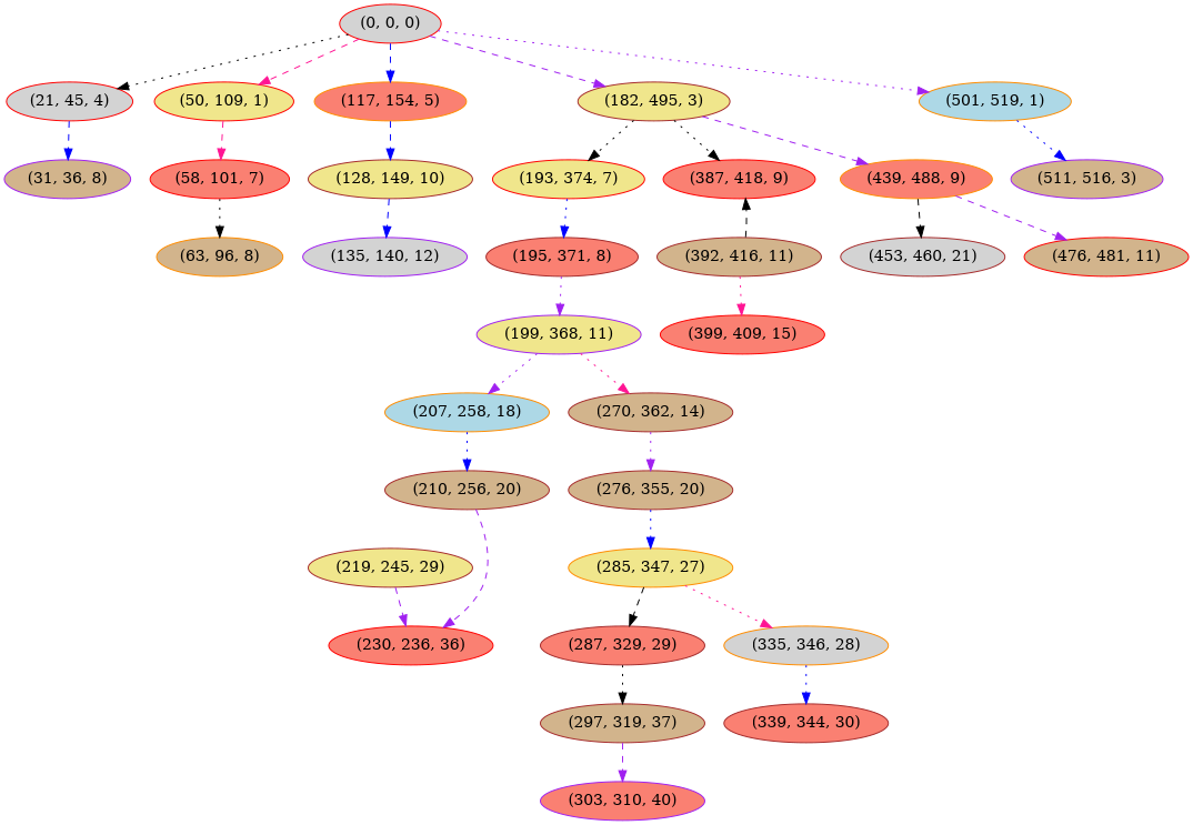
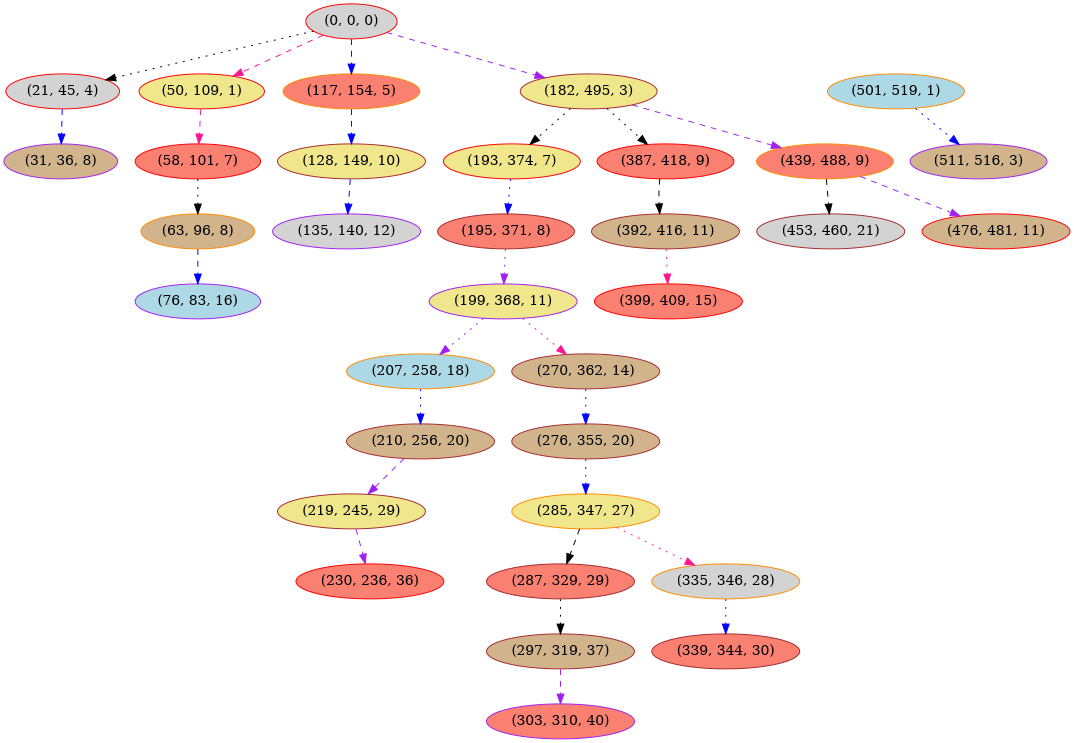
  digraph {
    node [color=brown fillcolor=salmon style=filled]
    edge [color=blue style=dotted]
    "(0, 0, 0)" [color=red fillcolor=lightgrey]
    "(21, 45, 4)" [color=red fillcolor=lightgrey]
    "(50, 109, 1)" [color=red fillcolor=khaki]
    "(117, 154, 5)" [color=darkorange]
    "(182, 495, 3)" [fillcolor=khaki]
    "(501, 519, 1)" [color=darkorange fillcolor=lightblue]
    "(31, 36, 8)" [color=purple fillcolor=tan]
    "(58, 101, 7)" [color=red]
    "(128, 149, 10)" [fillcolor=khaki]
    "(193, 374, 7)" [color=red fillcolor=khaki]
    "(387, 418, 9)" [color=red]
    "(439, 488, 9)" [color=darkorange]
    "(511, 516, 3)" [color=purple fillcolor=tan]
    "(63, 96, 8)" [color=darkorange fillcolor=tan]
+   "(76, 83, 16)" [color=purple fillcolor=lightblue]
    "(135, 140, 12)" [color=purple fillcolor=lightgrey]
    "(195, 371, 8)"
    "(392, 416, 11)" [fillcolor=tan]
    "(453, 460, 21)" [fillcolor=lightgrey]
    "(476, 481, 11)" [color=red fillcolor=tan]
    "(199, 368, 11)" [color=purple fillcolor=khaki]
    "(207, 258, 18)" [color=darkorange fillcolor=lightblue]
    "(270, 362, 14)" [fillcolor=tan]
    "(210, 256, 20)" [fillcolor=tan]
    "(276, 355, 20)" [fillcolor=tan]
    "(219, 245, 29)" [fillcolor=khaki]
    "(230, 236, 36)" [color=red]
    "(285, 347, 27)" [color=darkorange fillcolor=khaki]
    "(287, 329, 29)"
    "(335, 346, 28)" [color=darkorange fillcolor=lightgrey]
    "(297, 319, 37)" [fillcolor=tan]
    "(339, 344, 30)"
    "(303, 310, 40)" [color=purple]
    "(399, 409, 15)" [color=red]
    "(0, 0, 0)" -> "(21, 45, 4)" [color=black]
    "(0, 0, 0)" -> "(50, 109, 1)" [color=deeppink style=dashed]
    "(0, 0, 0)" -> "(117, 154, 5)" [style=dashed]
    "(0, 0, 0)" -> "(182, 495, 3)" [color=purple style=dashed]
-   "(0, 0, 0)" -> "(501, 519, 1)" [color=purple]
    "(21, 45, 4)" -> "(31, 36, 8)" [style=dashed]
    "(50, 109, 1)" -> "(58, 101, 7)" [color=deeppink style=dashed]
    "(117, 154, 5)" -> "(128, 149, 10)" [style=dashed]
    "(182, 495, 3)" -> "(193, 374, 7)" [color=black]
    "(182, 495, 3)" -> "(387, 418, 9)" [color=black]
    "(182, 495, 3)" -> "(439, 488, 9)" [color=purple style=dashed]
    "(501, 519, 1)" -> "(511, 516, 3)"
    "(58, 101, 7)" -> "(63, 96, 8)" [color=black]
    "(128, 149, 10)" -> "(135, 140, 12)" [style=dashed]
    "(193, 374, 7)" -> "(195, 371, 8)"
-   "(392, 416, 11)" -> "(387, 418, 9)" [color=black style=dashed]
+   "(387, 418, 9)" -> "(392, 416, 11)" [color=black style=dashed]
    "(439, 488, 9)" -> "(453, 460, 21)" [color=black style=dashed]
    "(439, 488, 9)" -> "(476, 481, 11)" [color=purple style=dashed]
+   "(63, 96, 8)" -> "(76, 83, 16)" [style=dashed]
    "(195, 371, 8)" -> "(199, 368, 11)" [color=purple]
    "(392, 416, 11)" -> "(399, 409, 15)" [color=deeppink]
    "(199, 368, 11)" -> "(207, 258, 18)" [color=purple]
    "(199, 368, 11)" -> "(270, 362, 14)" [color=deeppink]
    "(207, 258, 18)" -> "(210, 256, 20)"
-   "(270, 362, 14)" -> "(276, 355, 20)" [color=purple]
-   "(210, 256, 20)" -> "(230, 236, 36)" [color=purple style=dashed]
+   "(270, 362, 14)" -> "(276, 355, 20)"
+   "(210, 256, 20)" -> "(219, 245, 29)" [color=purple style=dashed]
    "(276, 355, 20)" -> "(285, 347, 27)"
    "(219, 245, 29)" -> "(230, 236, 36)" [color=purple style=dashed]
    "(285, 347, 27)" -> "(287, 329, 29)" [color=black style=dashed]
    "(285, 347, 27)" -> "(335, 346, 28)" [color=deeppink]
    "(287, 329, 29)" -> "(297, 319, 37)" [color=black]
    "(335, 346, 28)" -> "(339, 344, 30)"
    "(297, 319, 37)" -> "(303, 310, 40)" [color=purple style=dashed]
  }
